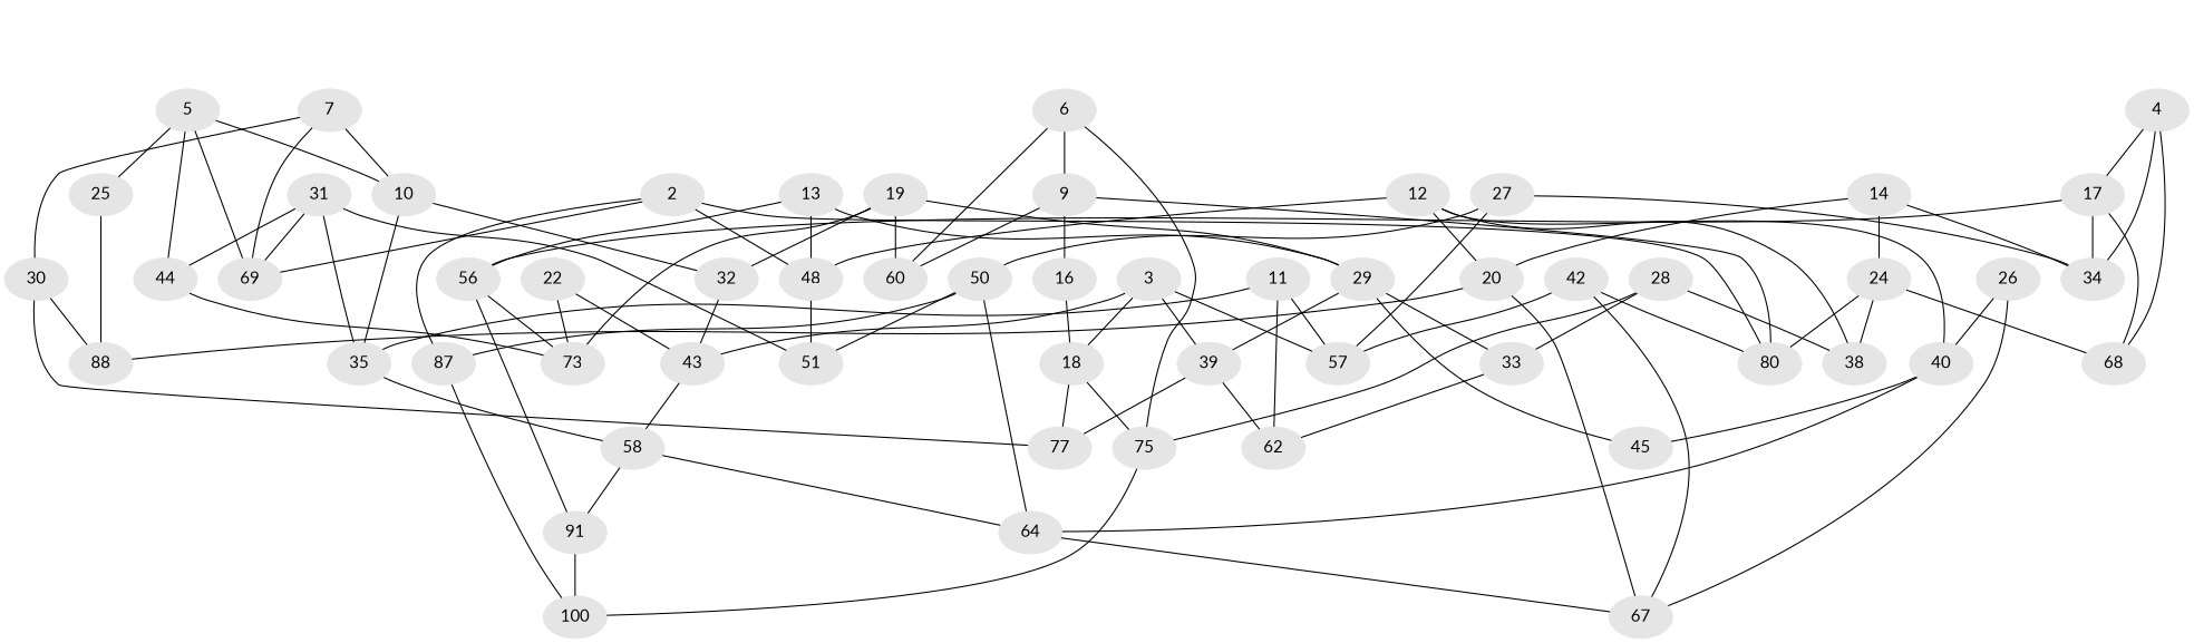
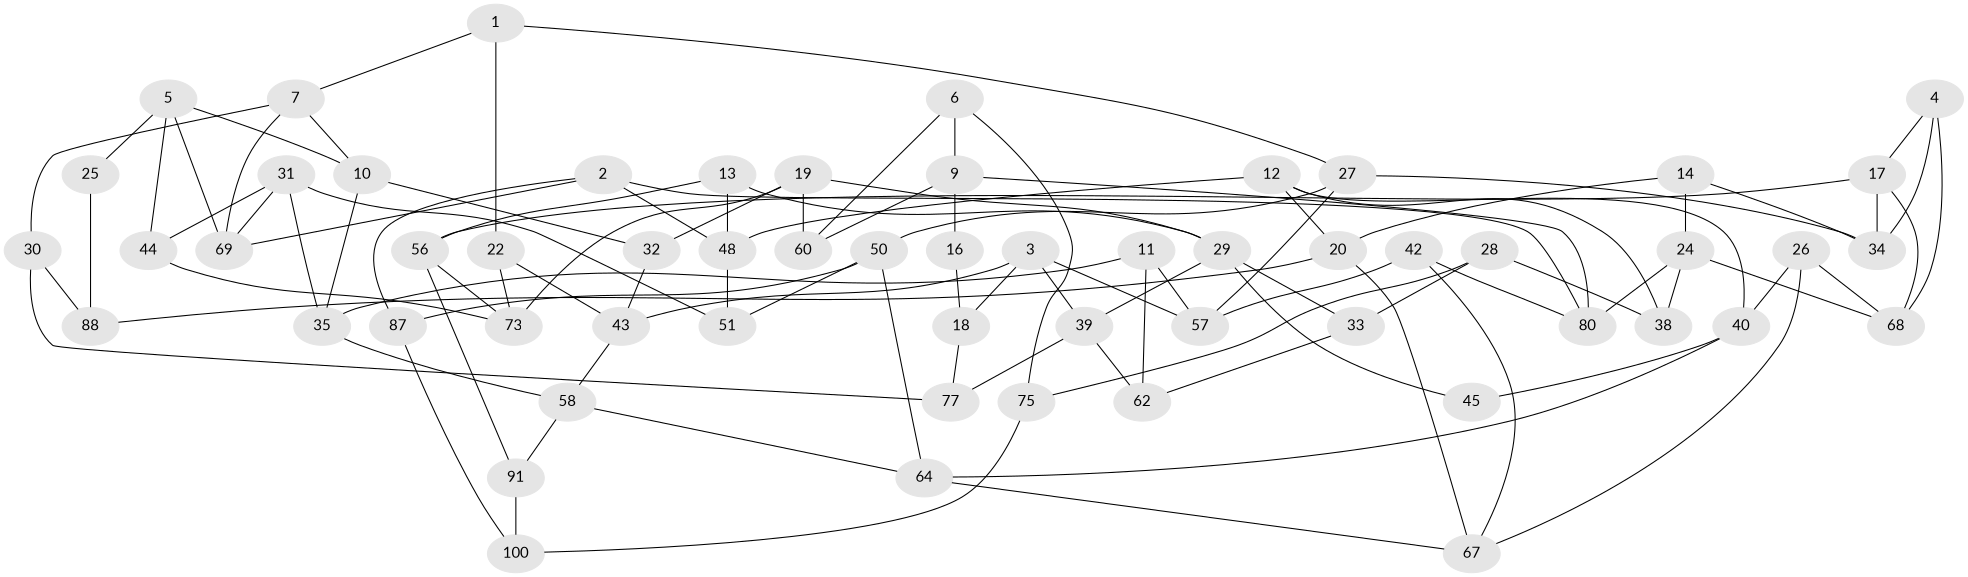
  graph {
    fontname=Lato
    node [color=gray90 fontname=Lato style=filled]
    edge [fontname=Lato]
    7 [super="+70"]
    69 [super="+95"]
    10 [super="+63"]
    30 [super="+49"]
+   1
    22 [super="+92"]
    27 [super="+66"]
    43 [super="+85"]
    73 [super="+94"]
    57 [super="+82"]
    34 [super="+55"]
    50 [super="+78"]
    2 [super="+8"]
    48 [super="+59"]
    80 [super="+83"]
    87
    51
    100
    3 [super="+61"]
    18 [super="+37"]
    39 [super="+96"]
    75 [super="+86"]
    n23 [label=77]
    62 [super="+98"]
    58 [super="+97"]
    17 [super="+93"]
    68 [super="+81"]
    56 [super="+74"]
    4
    5 [super="+23"]
    25 [super="+71"]
    44 [super="+79"]
    32
    35 [super="+47"]
    88
    6 [super="+53"]
    9 [super="+46"]
    60
    16
    11
    12 [super="+54"]
    20 [super="+65"]
    38
    40 [super="+89"]
    67 [super="+72"]
    45
    64 [super="+84"]
    13 [super="+15"]
    29 [super="+90"]
    33
    91
    14
    24 [super="+52"]
    19 [super="+21"]
    26 [super="+77"]
    28
    31 [super="+41"]
    42
    7 -- 69
    7 -- 10
    7 -- 30
    10 -- 32
    10 -- 35
    30 -- n23
    30 -- 88
+   1 -- 7
+   1 -- 22
+   1 -- 27
    22 -- 43
    22 -- 73
    27 -- 57
    27 -- 34
    27 -- 50
    43 -- 58
    50 -- 87
    50 -- 51
    50 -- 64
    2 -- 69
    2 -- 48
    2 -- 80
    2 -- 87
    48 -- 51
    87 -- 100
    3 -- 43
    3 -- 57
    3 -- 18
    3 -- 39
-   18 -- 75
    18 -- n23
    39 -- n23
    39 -- 62
    75 -- 100
    58 -- 64
    58 -- 91
    17 -- 34
    17 -- 68
    17 -- 56
    56 -- 73
    56 -- 91
    4 -- 34
    4 -- 17
    4 -- 68
    5 -- 69
    5 -- 10
    5 -- 25
    5 -- 44
    25 -- 88
    44 -- 73
    32 -- 43
    35 -- 58
    6 -- 75
    6 -- 9
    6 -- 60
    9 -- 80
    9 -- 60
    9 -- 16
    16 -- 18
    11 -- 57
    11 -- 62
    11 -- 35
    12 -- 48
    12 -- 20
    12 -- 38
    12 -- 40
    20 -- 88
    20 -- 67
    40 -- 45
    40 -- 64
    64 -- 67
    13 -- 48
    13 -- 56
    13 -- 29
    29 -- 39
    29 -- 45
    29 -- 33
    33 -- 62
    91 -- 100
    14 -- 34
    14 -- 20
    14 -- 24
    24 -- 80
    24 -- 68
    24 -- 38
    19 -- 73
    19 -- 32
    19 -- 60
    19 -- 29
+   26 -- 68
    26 -- 40
    26 -- 67
    28 -- 75
    28 -- 38
    28 -- 33
    31 -- 69
    31 -- 51
    31 -- 44
    31 -- 35
    42 -- 57
    42 -- 80
    42 -- 67
  }
